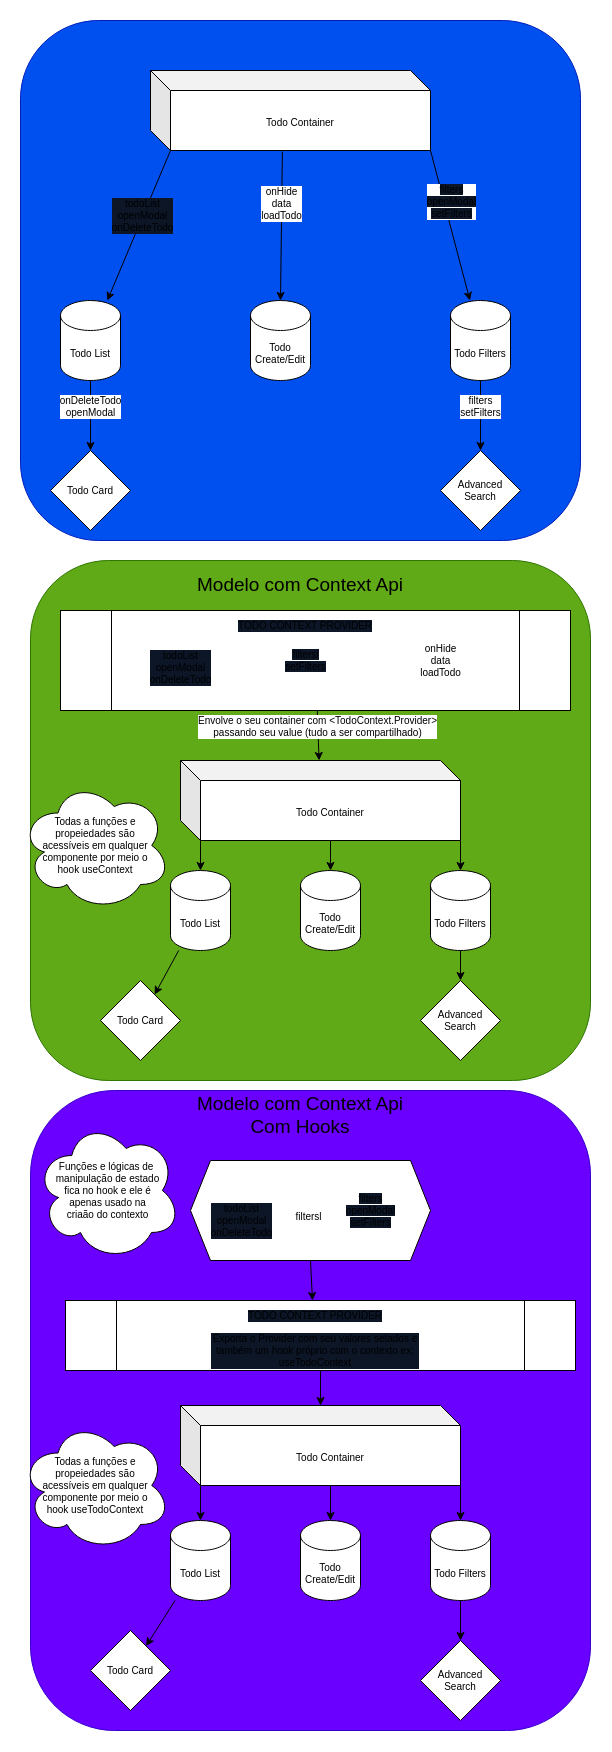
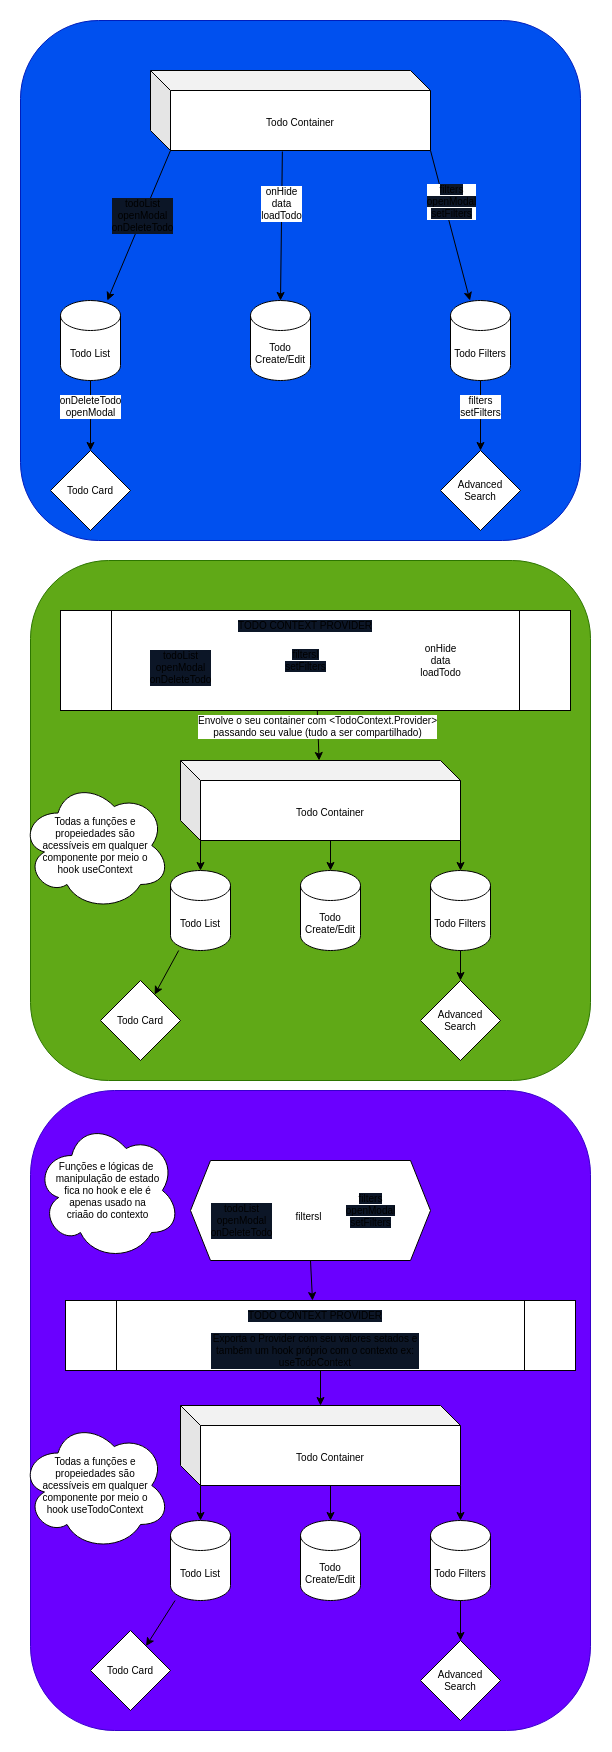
  <mxCell id="0" />
  <mxCell id="1" parent="0" />
  <mxCell id="2" value="" style="group" parent="1" vertex="1" connectable="0"><mxGeometry x="20" y="20" width="560" height="520" as="geometry" /></mxCell>
  <mxCell id="3" value="" style="rounded=1;whiteSpace=wrap;html=1;fillColor=#0050ef;fontColor=#ffffff;strokeColor=#001DBC;" parent="2" vertex="1"><mxGeometry width="560" height="520" as="geometry" /></mxCell>
  <mxCell id="4" value="&lt;font style=&quot;font-size: 10px;&quot;&gt;Todo Container&lt;/font&gt;" style="shape=cube;whiteSpace=wrap;html=1;boundedLbl=1;backgroundOutline=1;darkOpacity=0.05;darkOpacity2=0.1;fontSize=19;" parent="2" vertex="1"><mxGeometry x="130" y="50" width="280" height="80" as="geometry" /></mxCell>
  <mxCell id="5" value="Todo Filters" style="shape=cylinder3;whiteSpace=wrap;html=1;boundedLbl=1;backgroundOutline=1;size=15;fontSize=10;" parent="2" vertex="1"><mxGeometry x="430" y="280" width="60" height="80" as="geometry" /></mxCell>
  <mxCell id="6" value="" style="edgeStyle=none;html=1;fontSize=10;exitX=1;exitY=1;exitDx=0;exitDy=0;exitPerimeter=0;" parent="2" source="4" target="5" edge="1"><mxGeometry relative="1" as="geometry" /></mxCell>
  <mxCell id="7" value="&lt;span style=&quot;background-color: rgb(12, 22, 39);&quot;&gt;filters&lt;/span&gt;&lt;br&gt;&lt;span style=&quot;background-color: rgb(12, 22, 39);&quot;&gt;openModal&lt;/span&gt;&lt;br&gt;&lt;span style=&quot;background-color: rgb(12, 22, 39);&quot;&gt;setFilters&lt;/span&gt;" style="edgeLabel;html=1;align=center;verticalAlign=middle;resizable=0;points=[];fontSize=10;spacingTop=0;" parent="6" vertex="1" connectable="0"><mxGeometry x="-0.244" relative="1" as="geometry"><mxPoint x="5" y="-7" as="offset" /></mxGeometry></mxCell>
  <mxCell id="8" value="Todo List" style="shape=cylinder3;whiteSpace=wrap;html=1;boundedLbl=1;backgroundOutline=1;size=15;fontSize=10;" parent="2" vertex="1"><mxGeometry x="40" y="280" width="60" height="80" as="geometry" /></mxCell>
  <mxCell id="9" style="edgeStyle=none;html=1;fontSize=10;exitX=0;exitY=0;exitDx=20;exitDy=80;exitPerimeter=0;" parent="2" source="4" target="8" edge="1"><mxGeometry relative="1" as="geometry" /></mxCell>
  <mxCell id="10" value="todoList&lt;br&gt;openModal&lt;br&gt;onDeleteTodo" style="edgeLabel;html=1;align=center;verticalAlign=middle;resizable=0;points=[];fontSize=10;labelBackgroundColor=#0c1627;" parent="9" vertex="1" connectable="0"><mxGeometry x="-0.138" y="-1" relative="1" as="geometry"><mxPoint as="offset" /></mxGeometry></mxCell>
  <mxCell id="11" value="Todo Create/Edit" style="shape=cylinder3;whiteSpace=wrap;html=1;boundedLbl=1;backgroundOutline=1;size=15;fontSize=10;" parent="2" vertex="1"><mxGeometry x="230" y="280" width="60" height="80" as="geometry" /></mxCell>
  <mxCell id="12" style="edgeStyle=none;html=1;fontSize=10;entryX=0.5;entryY=0;entryDx=0;entryDy=0;entryPerimeter=0;exitX=0.471;exitY=1.013;exitDx=0;exitDy=0;exitPerimeter=0;" parent="2" source="4" target="11" edge="1"><mxGeometry relative="1" as="geometry" /></mxCell>
  <mxCell id="13" value="onHide&lt;br&gt;data&lt;br&gt;loadTodo" style="edgeLabel;html=1;align=center;verticalAlign=middle;resizable=0;points=[];fontSize=10;" parent="12" vertex="1" connectable="0"><mxGeometry x="-0.313" y="-1" relative="1" as="geometry"><mxPoint as="offset" /></mxGeometry></mxCell>
  <mxCell id="14" value="Todo Card" style="rhombus;whiteSpace=wrap;html=1;fontSize=10;" parent="2" vertex="1"><mxGeometry x="30" y="430" width="80" height="80" as="geometry" /></mxCell>
  <mxCell id="15" value="" style="edgeStyle=none;html=1;fontSize=10;" parent="2" source="8" target="14" edge="1"><mxGeometry relative="1" as="geometry" /></mxCell>
  <mxCell id="16" value="onDeleteTodo&lt;br&gt;openModal" style="edgeLabel;html=1;align=center;verticalAlign=middle;resizable=0;points=[];fontSize=10;" parent="15" vertex="1" connectable="0"><mxGeometry x="-0.275" y="-1" relative="1" as="geometry"><mxPoint as="offset" /></mxGeometry></mxCell>
  <mxCell id="17" value="Advanced Search" style="rhombus;whiteSpace=wrap;html=1;fontSize=10;" parent="2" vertex="1"><mxGeometry x="420" y="430" width="80" height="80" as="geometry" /></mxCell>
  <mxCell id="18" value="" style="edgeStyle=none;html=1;fontSize=10;" parent="2" source="5" target="17" edge="1"><mxGeometry relative="1" as="geometry" /></mxCell>
  <mxCell id="19" value="filters&lt;br&gt;setFilters" style="edgeLabel;html=1;align=center;verticalAlign=middle;resizable=0;points=[];fontSize=10;" parent="18" vertex="1" connectable="0"><mxGeometry x="-0.286" y="-1" relative="1" as="geometry"><mxPoint as="offset" /></mxGeometry></mxCell>
  <mxCell id="20" value="" style="group;fontSize=9;" parent="1" vertex="1" connectable="0"><mxGeometry x="30" y="570" width="560" height="520" as="geometry" /></mxCell>
  <mxCell id="21" value="" style="rounded=1;whiteSpace=wrap;html=1;fillColor=#60a917;fontColor=#ffffff;strokeColor=#2D7600;spacing=3;" parent="20" vertex="1"><mxGeometry y="-10" width="560" height="520" as="geometry" /></mxCell>
- <mxCell id="22" value="Modelo com Context Api" style="text;strokeColor=none;align=center;fillColor=none;html=1;verticalAlign=middle;whiteSpace=wrap;rounded=0;fontSize=19;" parent="20" vertex="1"><mxGeometry x="160" width="220" height="30" as="geometry" /></mxCell>
  <mxCell id="23" value="&lt;font style=&quot;font-size: 10px;&quot;&gt;Todo Container&lt;/font&gt;" style="shape=cube;whiteSpace=wrap;html=1;boundedLbl=1;backgroundOutline=1;darkOpacity=0.05;darkOpacity2=0.1;fontSize=19;" parent="20" vertex="1"><mxGeometry x="150" y="190" width="280" height="80" as="geometry" /></mxCell>
  <mxCell id="24" value="Todo Filters" style="shape=cylinder3;whiteSpace=wrap;html=1;boundedLbl=1;backgroundOutline=1;size=15;fontSize=10;" parent="20" vertex="1"><mxGeometry x="400" y="300" width="60" height="80" as="geometry" /></mxCell>
  <mxCell id="25" value="" style="edgeStyle=none;html=1;fontSize=10;exitX=1;exitY=1;exitDx=0;exitDy=0;exitPerimeter=0;" parent="20" source="23" target="24" edge="1"><mxGeometry relative="1" as="geometry" /></mxCell>
  <mxCell id="26" value="Todo List" style="shape=cylinder3;whiteSpace=wrap;html=1;boundedLbl=1;backgroundOutline=1;size=15;fontSize=10;" parent="20" vertex="1"><mxGeometry x="140" y="300" width="60" height="80" as="geometry" /></mxCell>
  <mxCell id="27" style="edgeStyle=none;html=1;fontSize=10;exitX=0;exitY=0;exitDx=20;exitDy=80;exitPerimeter=0;" parent="20" source="23" target="26" edge="1"><mxGeometry relative="1" as="geometry" /></mxCell>
  <mxCell id="28" value="Todo Create/Edit" style="shape=cylinder3;whiteSpace=wrap;html=1;boundedLbl=1;backgroundOutline=1;size=15;fontSize=10;" parent="20" vertex="1"><mxGeometry x="270" y="300" width="60" height="80" as="geometry" /></mxCell>
  <mxCell id="29" style="edgeStyle=none;html=1;fontSize=10;entryX=0.5;entryY=0;entryDx=0;entryDy=0;entryPerimeter=0;exitX=0;exitY=0;exitDx=150;exitDy=80;exitPerimeter=0;" parent="20" source="23" target="28" edge="1"><mxGeometry relative="1" as="geometry" /></mxCell>
  <mxCell id="30" value="Todo Card" style="rhombus;whiteSpace=wrap;html=1;fontSize=10;" parent="20" vertex="1"><mxGeometry x="70" y="410" width="80" height="80" as="geometry" /></mxCell>
  <mxCell id="31" value="" style="edgeStyle=none;html=1;fontSize=10;" parent="20" source="26" target="30" edge="1"><mxGeometry relative="1" as="geometry" /></mxCell>
  <mxCell id="32" value="Advanced Search" style="rhombus;whiteSpace=wrap;html=1;fontSize=10;" parent="20" vertex="1"><mxGeometry x="390" y="410" width="80" height="80" as="geometry" /></mxCell>
  <mxCell id="33" value="" style="edgeStyle=none;html=1;fontSize=10;" parent="20" source="24" target="32" edge="1"><mxGeometry relative="1" as="geometry" /></mxCell>
  <mxCell id="34" value="" style="edgeStyle=none;html=1;fontSize=10;" parent="20" source="36" target="23" edge="1"><mxGeometry relative="1" as="geometry" /></mxCell>
  <mxCell id="35" value="Envolve o seu container com &amp;lt;TodoContext.Provider&amp;gt;&lt;br&gt;passando seu value (tudo a ser compartilhado)" style="edgeLabel;html=1;align=center;verticalAlign=middle;resizable=0;points=[];fontSize=10;" parent="34" vertex="1" connectable="0"><mxGeometry x="-0.402" y="-1" relative="1" as="geometry"><mxPoint as="offset" /></mxGeometry></mxCell>
  <mxCell id="36" value="" style="shape=process;whiteSpace=wrap;html=1;backgroundOutline=1;labelBackgroundColor=#0c1627;fontSize=10;" parent="20" vertex="1"><mxGeometry x="30" y="40" width="510" height="100" as="geometry" /></mxCell>
  <mxCell id="37" value="TODO CONTEXT PROVIDER" style="text;strokeColor=none;align=center;fillColor=none;html=1;verticalAlign=middle;whiteSpace=wrap;rounded=0;labelBackgroundColor=#0c1627;fontSize=10;" parent="20" vertex="1"><mxGeometry x="170" y="40" width="210" height="30" as="geometry" /></mxCell>
  <mxCell id="38" value="todoList&lt;br&gt;openModal&lt;br&gt;onDeleteTodo" style="edgeLabel;html=1;align=center;verticalAlign=middle;resizable=0;points=[];fontSize=10;labelBackgroundColor=#0c1627;" parent="20" vertex="1" connectable="0"><mxGeometry x="140.004" y="14.996" as="geometry"><mxPoint x="9" y="82" as="offset" /></mxGeometry></mxCell>
  <mxCell id="39" value="&lt;span style=&quot;background-color: rgb(12, 22, 39);&quot;&gt;filters&lt;/span&gt;&lt;span style=&quot;background-color: rgb(12, 22, 39);&quot;&gt;l&lt;/span&gt;&lt;br&gt;&lt;span style=&quot;background-color: rgb(12, 22, 39);&quot;&gt;setFilters&lt;/span&gt;" style="edgeLabel;html=1;align=center;verticalAlign=middle;resizable=0;points=[];fontSize=10;spacingTop=0;" parent="20" vertex="1" connectable="0"><mxGeometry x="274.995" y="89.997" as="geometry" /></mxCell>
  <mxCell id="40" value="onHide&lt;br&gt;data&lt;br&gt;loadTodo" style="edgeLabel;html=1;align=center;verticalAlign=middle;resizable=0;points=[];fontSize=10;" parent="20" vertex="1" connectable="0"><mxGeometry x="409.996" y="89.993" as="geometry" /></mxCell>
  <mxCell id="41" value="&lt;font style=&quot;font-size: 10px;&quot;&gt;Todas a funções e propeiedades são acessíveis em qualquer componente por meio o hook useContext&lt;/font&gt;" style="ellipse;shape=cloud;whiteSpace=wrap;html=1;labelBackgroundColor=none;fontSize=10;spacing=18;" parent="20" vertex="1"><mxGeometry x="-10" y="210" width="150" height="130" as="geometry" /></mxCell>
  <mxCell id="42" value="" style="group;fontSize=9;" parent="1" vertex="1" connectable="0"><mxGeometry x="30" y="1100" width="560" height="630" as="geometry" /></mxCell>
  <mxCell id="43" value="" style="rounded=1;whiteSpace=wrap;html=1;fillColor=#6a00ff;fontColor=#ffffff;strokeColor=#3700CC;spacing=3;" parent="42" vertex="1"><mxGeometry y="-10" width="560" height="640" as="geometry" /></mxCell>
- <mxCell id="44" value="Modelo com Context Api Com Hooks" style="text;strokeColor=none;align=center;fillColor=none;html=1;verticalAlign=middle;whiteSpace=wrap;rounded=0;fontSize=19;" parent="42" vertex="1"><mxGeometry x="160" width="220" height="30" as="geometry" /></mxCell>
  <mxCell id="45" value="&lt;font style=&quot;font-size: 10px;&quot;&gt;Todo Container&lt;/font&gt;" style="shape=cube;whiteSpace=wrap;html=1;boundedLbl=1;backgroundOutline=1;darkOpacity=0.05;darkOpacity2=0.1;fontSize=19;" parent="42" vertex="1"><mxGeometry x="150" y="305" width="280" height="80" as="geometry" /></mxCell>
  <mxCell id="46" value="Todo Filters" style="shape=cylinder3;whiteSpace=wrap;html=1;boundedLbl=1;backgroundOutline=1;size=15;fontSize=10;" parent="42" vertex="1"><mxGeometry x="400" y="420" width="60" height="80" as="geometry" /></mxCell>
  <mxCell id="47" value="" style="edgeStyle=none;html=1;fontSize=10;exitX=1;exitY=1;exitDx=0;exitDy=0;exitPerimeter=0;" parent="42" source="45" target="46" edge="1"><mxGeometry relative="1" as="geometry" /></mxCell>
  <mxCell id="48" value="Todo List" style="shape=cylinder3;whiteSpace=wrap;html=1;boundedLbl=1;backgroundOutline=1;size=15;fontSize=10;" parent="42" vertex="1"><mxGeometry x="140" y="420" width="60" height="80" as="geometry" /></mxCell>
  <mxCell id="49" style="edgeStyle=none;html=1;fontSize=10;exitX=0;exitY=0;exitDx=20;exitDy=80;exitPerimeter=0;" parent="42" source="45" target="48" edge="1"><mxGeometry relative="1" as="geometry" /></mxCell>
  <mxCell id="50" value="Todo Create/Edit" style="shape=cylinder3;whiteSpace=wrap;html=1;boundedLbl=1;backgroundOutline=1;size=15;fontSize=10;" parent="42" vertex="1"><mxGeometry x="270" y="420" width="60" height="80" as="geometry" /></mxCell>
  <mxCell id="51" style="edgeStyle=none;html=1;fontSize=10;entryX=0.5;entryY=0;entryDx=0;entryDy=0;entryPerimeter=0;exitX=0;exitY=0;exitDx=150;exitDy=80;exitPerimeter=0;" parent="42" source="45" target="50" edge="1"><mxGeometry relative="1" as="geometry" /></mxCell>
  <mxCell id="52" value="Todo Card" style="rhombus;whiteSpace=wrap;html=1;fontSize=10;" parent="42" vertex="1"><mxGeometry x="60" y="530" width="80" height="80" as="geometry" /></mxCell>
  <mxCell id="53" value="" style="edgeStyle=none;html=1;fontSize=10;" parent="42" source="48" target="52" edge="1"><mxGeometry relative="1" as="geometry" /></mxCell>
  <mxCell id="54" value="Advanced Search" style="rhombus;whiteSpace=wrap;html=1;fontSize=10;" parent="42" vertex="1"><mxGeometry x="390" y="540" width="80" height="80" as="geometry" /></mxCell>
  <mxCell id="55" value="" style="edgeStyle=none;html=1;fontSize=10;" parent="42" source="46" target="54" edge="1"><mxGeometry relative="1" as="geometry" /></mxCell>
  <mxCell id="56" value="" style="edgeStyle=none;html=1;fontSize=10;" parent="42" source="59" target="45" edge="1"><mxGeometry relative="1" as="geometry" /></mxCell>
  <mxCell id="57" value="&lt;font style=&quot;font-size: 10px;&quot;&gt;Todas a funções e propeiedades são acessíveis em qualquer componente por meio o hook useTodoContext&lt;/font&gt;" style="ellipse;shape=cloud;whiteSpace=wrap;html=1;labelBackgroundColor=none;fontSize=10;spacing=18;" parent="42" vertex="1"><mxGeometry x="-10" y="320" width="150" height="130" as="geometry" /></mxCell>
  <mxCell id="58" value="" style="group" parent="42" vertex="1" connectable="0"><mxGeometry x="35" y="200" width="510" height="70" as="geometry" /></mxCell>
  <mxCell id="59" value="" style="shape=process;whiteSpace=wrap;html=1;backgroundOutline=1;labelBackgroundColor=#0c1627;fontSize=10;" parent="58" vertex="1"><mxGeometry width="510" height="70" as="geometry" /></mxCell>
  <mxCell id="60" value="TODO CONTEXT PROVIDER" style="text;strokeColor=none;align=center;fillColor=none;html=1;verticalAlign=middle;whiteSpace=wrap;rounded=0;labelBackgroundColor=#0c1627;fontSize=10;" parent="58" vertex="1"><mxGeometry x="145" width="210" height="30" as="geometry" /></mxCell>
  <mxCell id="61" value="Exporta o Provider com seu valores setados e também um hook próprio com o contexto ex: useTodoContext" style="text;strokeColor=none;align=center;fillColor=none;html=1;verticalAlign=middle;whiteSpace=wrap;rounded=0;labelBackgroundColor=#0c1627;fontSize=10;" parent="58" vertex="1"><mxGeometry x="145" y="20" width="210" height="60" as="geometry" /></mxCell>
  <mxCell id="62" value="" style="edgeStyle=none;html=1;fontSize=10;exitX=0.5;exitY=1;exitDx=0;exitDy=0;" parent="42" source="63" edge="1"><mxGeometry relative="1" as="geometry"><mxPoint x="282" y="200" as="targetPoint" /></mxGeometry></mxCell>
  <mxCell id="63" value="" style="shape=hexagon;perimeter=hexagonPerimeter2;whiteSpace=wrap;html=1;fixedSize=1;labelBackgroundColor=none;fontSize=10;" parent="42" vertex="1"><mxGeometry x="160" y="60" width="240" height="100" as="geometry" /></mxCell>
  <mxCell id="64" value="todoList&lt;br&gt;openModal&lt;br&gt;onDeleteTodo" style="edgeLabel;html=1;align=center;verticalAlign=middle;resizable=0;points=[];fontSize=10;labelBackgroundColor=#0c1627;" parent="42" vertex="1" connectable="0"><mxGeometry x="210.004" y="119.996" as="geometry" /></mxCell>
  <mxCell id="65" value="&lt;br&gt;&lt;br&gt;filtersl" style="edgeLabel;html=1;align=center;verticalAlign=middle;resizable=0;points=[];fontSize=10;" parent="42" vertex="1" connectable="0"><mxGeometry x="289.996" y="109.993" as="geometry"><mxPoint x="-12" y="-6" as="offset" /></mxGeometry></mxCell>
  <mxCell id="66" value="&lt;span style=&quot;background-color: rgb(12, 22, 39);&quot;&gt;filters&lt;/span&gt;&lt;br&gt;&lt;span style=&quot;background-color: rgb(12, 22, 39);&quot;&gt;openModal&lt;/span&gt;&lt;br&gt;&lt;span style=&quot;background-color: rgb(12, 22, 39);&quot;&gt;setFilters&lt;/span&gt;" style="edgeLabel;html=1;align=center;verticalAlign=middle;resizable=0;points=[];fontSize=10;spacingTop=0;" parent="42" vertex="1" connectable="0"><mxGeometry x="339.995" y="109.997" as="geometry" /></mxCell>
  <mxCell id="67" value="Funções e lógicas de&amp;nbsp;&lt;br&gt;manipulação de estado&lt;br&gt;fica no hook e ele é&lt;br&gt;apenas usado na&lt;br&gt;criaão do contexto" style="ellipse;shape=cloud;whiteSpace=wrap;html=1;labelBackgroundColor=none;fontSize=10;" parent="42" vertex="1"><mxGeometry x="5" y="20" width="145" height="140" as="geometry" /></mxCell>
